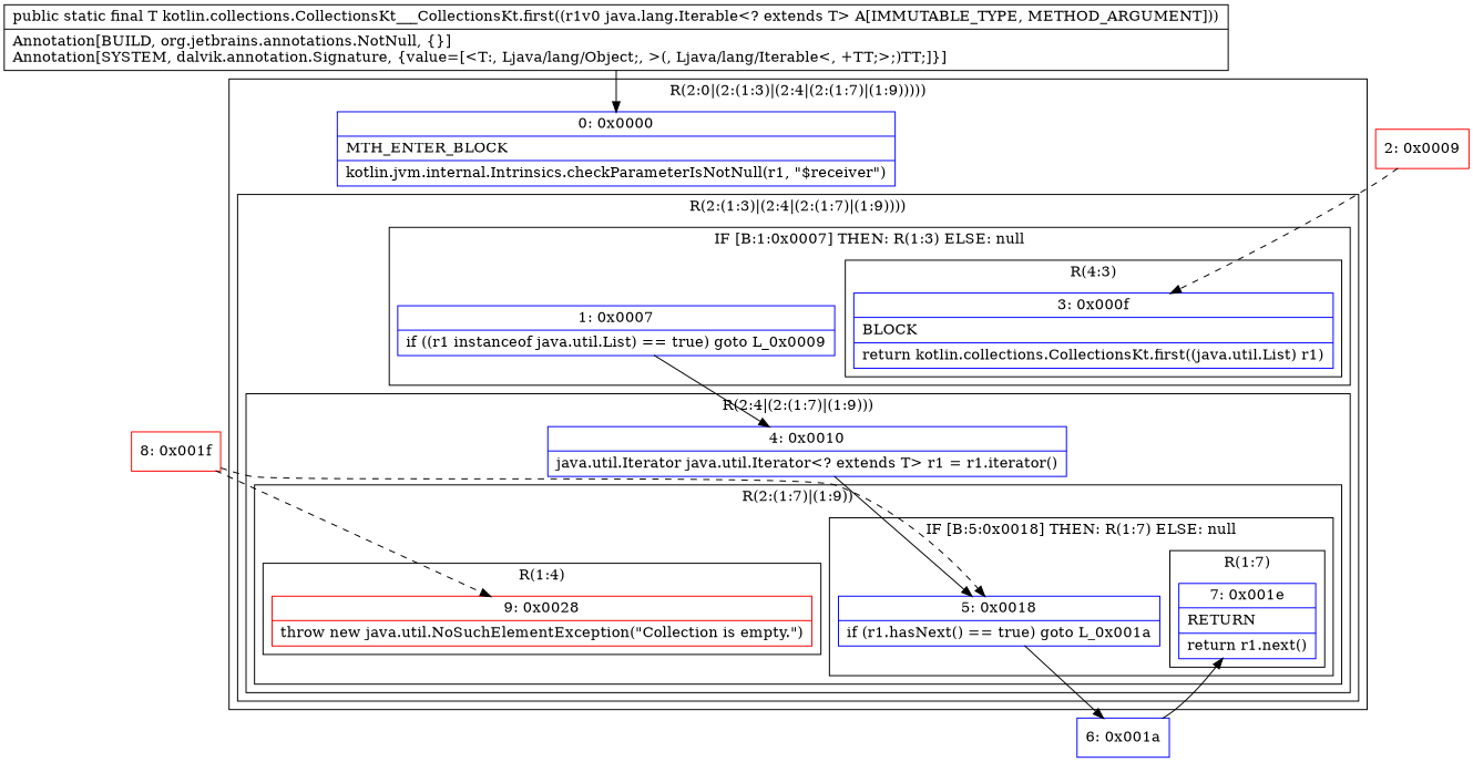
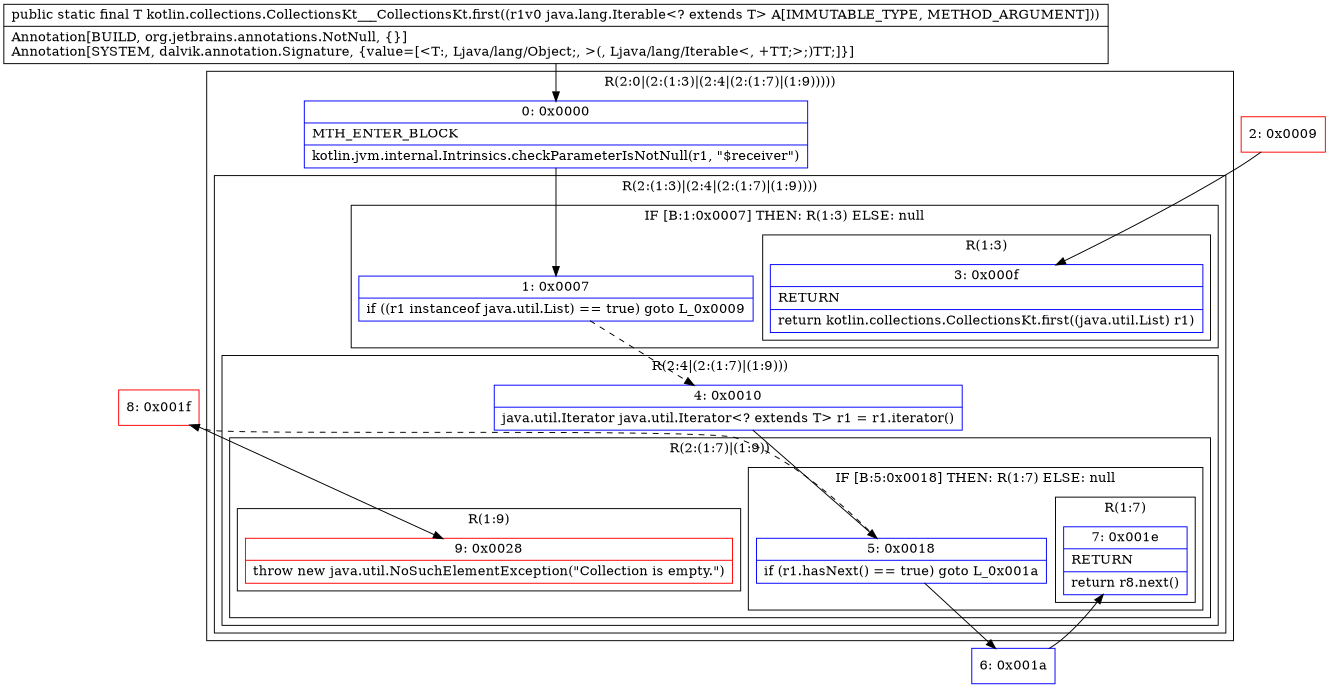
  digraph {
    node [color=blue shape=record]
-   n1 [label="{3\:\ 0x000f|BLOCK\l|return kotlin.collections.CollectionsKt.first((java.util.List) r1)\l}"]
+   n1 [label="{3\:\ 0x000f|RETURN\l|return kotlin.collections.CollectionsKt.first((java.util.List) r1)\l}"]
    n2 [label="{1\:\ 0x0007|if ((r1 instanceof java.util.List) == true) goto L_0x0009\l}"]
-   n3 [label="{7\:\ 0x001e|RETURN\l|return r1.next()\l}"]
+   n3 [label="{7\:\ 0x001e|RETURN\l|return r8.next()\l}"]
    n4 [label="{5\:\ 0x0018|if (r1.hasNext() == true) goto L_0x001a\l}"]
    n5 [color=red label="{9\:\ 0x0028|throw new java.util.NoSuchElementException(\"Collection is empty.\")\l}"]
    n6 [label="{4\:\ 0x0010|java.util.Iterator java.util.Iterator\<? extends T\> r1 = r1.iterator()\l}"]
    n7 [label="{0\:\ 0x0000|MTH_ENTER_BLOCK\l|kotlin.jvm.internal.Intrinsics.checkParameterIsNotNull(r1, \"$receiver\")\l}"]
    n8 [label="{6\:\ 0x001a}"]
    n9 [color=red label="{8\:\ 0x001f}"]
    n10 [color=red label="{2\:\ 0x0009}"]
    n11 [label="{public static final T kotlin.collections.CollectionsKt___CollectionsKt.first((r1v0 java.lang.Iterable\<? extends T\> A[IMMUTABLE_TYPE, METHOD_ARGUMENT]))  | Annotation[BUILD, org.jetbrains.annotations.NotNull, \{\}]\lAnnotation[SYSTEM, dalvik.annotation.Signature, \{value=[\<T:, Ljava\/lang\/Object;, \>(, Ljava\/lang\/Iterable\<, +TT;\>;)TT;]\}]\l}" color=""]
    subgraph cluster_1 {
      label="R(2:0|(2:(1:3)|(2:4|(2:(1:7)|(1:9)))))"
      n7
      subgraph cluster_2 {
        label="R(2:(1:3)|(2:4|(2:(1:7)|(1:9))))"
        subgraph cluster_3 {
          label="IF [B:1:0x0007] THEN: R(1:3) ELSE: null"
          n2
          subgraph cluster_4 {
-           label="R(4:3)"
+           label="R(1:3)"
            n1
          }
        }
        subgraph cluster_5 {
          label="R(2:4|(2:(1:7)|(1:9)))"
          n6
          subgraph cluster_6 {
            label="R(2:(1:7)|(1:9))"
            subgraph cluster_7 {
              label="IF [B:5:0x0018] THEN: R(1:7) ELSE: null"
              n4
              subgraph cluster_8 {
                label="R(1:7)"
                n3
              }
            }
            subgraph cluster_9 {
-             label="R(1:4)"
+             label="R(1:9)"
              n5
            }
          }
        }
      }
    }
-   n2 -> n6 [style=solid]
+   n2 -> n6 [style=dashed]
    n4 -> n8
-   n9 -> n4 [style=dashed]
+   n4 -> n9 [style=dashed]
    n6 -> n4
+   n7 -> n2
    n8 -> n3
-   n9 -> n5 [style=dashed]
-   n10 -> n1 [style=dashed]
+   n9 -> n5
+   n10 -> n1
    n11 -> n7
  }
